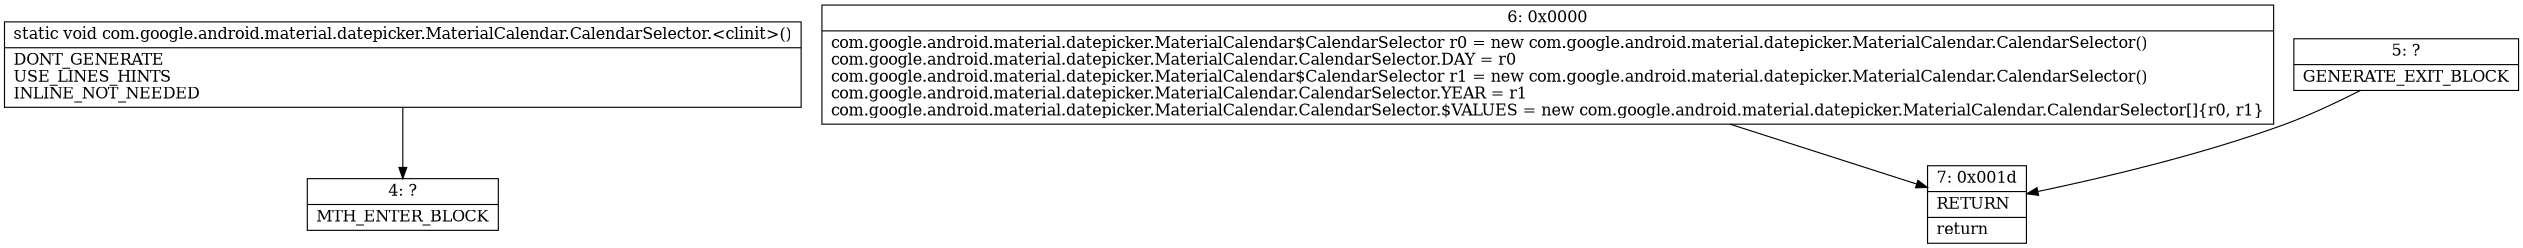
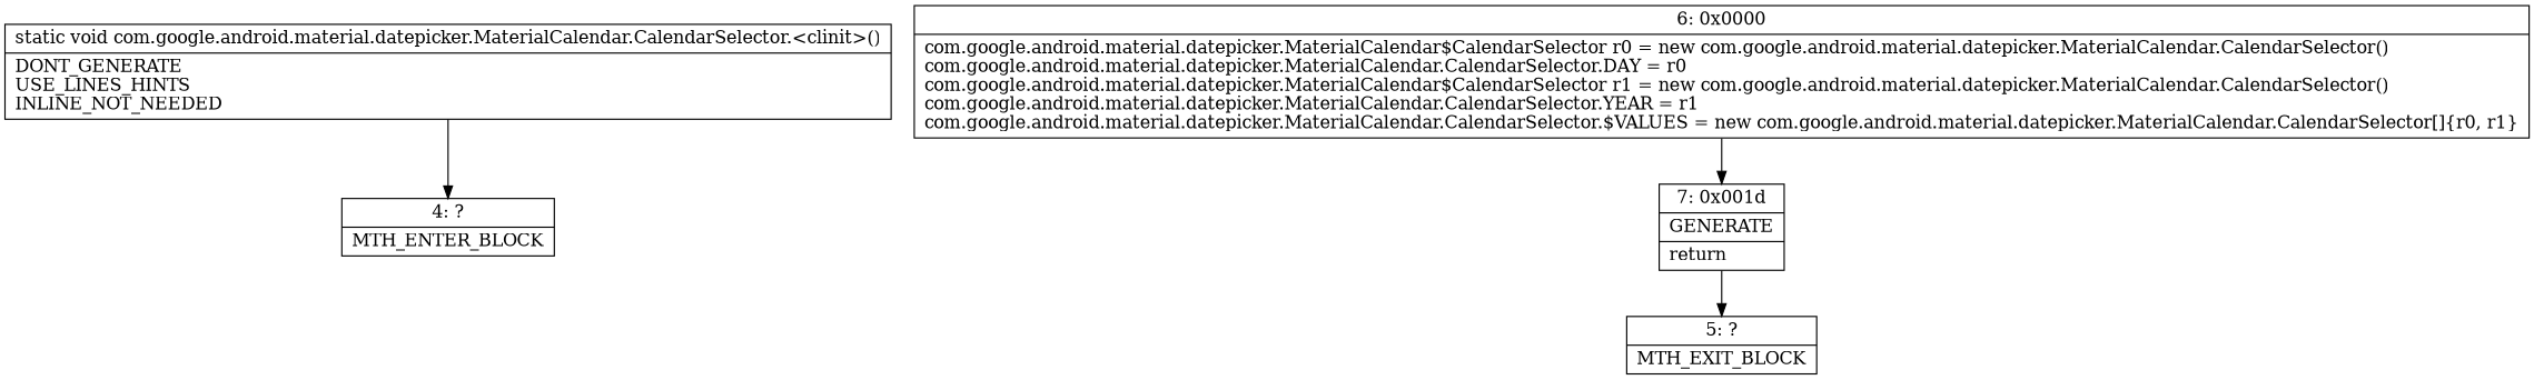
  digraph {
    node [shape=record]
    n1 [label="{4\:\ ?|MTH_ENTER_BLOCK\l}"]
    n2 [label="{6\:\ 0x0000|com.google.android.material.datepicker.MaterialCalendar$CalendarSelector r0 = new com.google.android.material.datepicker.MaterialCalendar.CalendarSelector()\lcom.google.android.material.datepicker.MaterialCalendar.CalendarSelector.DAY = r0\lcom.google.android.material.datepicker.MaterialCalendar$CalendarSelector r1 = new com.google.android.material.datepicker.MaterialCalendar.CalendarSelector()\lcom.google.android.material.datepicker.MaterialCalendar.CalendarSelector.YEAR = r1\lcom.google.android.material.datepicker.MaterialCalendar.CalendarSelector.$VALUES = new com.google.android.material.datepicker.MaterialCalendar.CalendarSelector[]\{r0, r1\}\l}"]
-   n3 [label="{7\:\ 0x001d|RETURN\l|return\l}"]
-   n4 [label="{5\:\ ?|GENERATE_EXIT_BLOCK\l}"]
+   n3 [label="{7\:\ 0x001d|GENERATE\l|return\l}"]
+   n4 [label="{5\:\ ?|MTH_EXIT_BLOCK\l}"]
    n5 [label="{static void com.google.android.material.datepicker.MaterialCalendar.CalendarSelector.\<clinit\>()  | DONT_GENERATE\lUSE_LINES_HINTS\lINLINE_NOT_NEEDED\l}"]
    n2 -> n3
-   n4 -> n3
+   n3 -> n4
    n5 -> n1
  }
